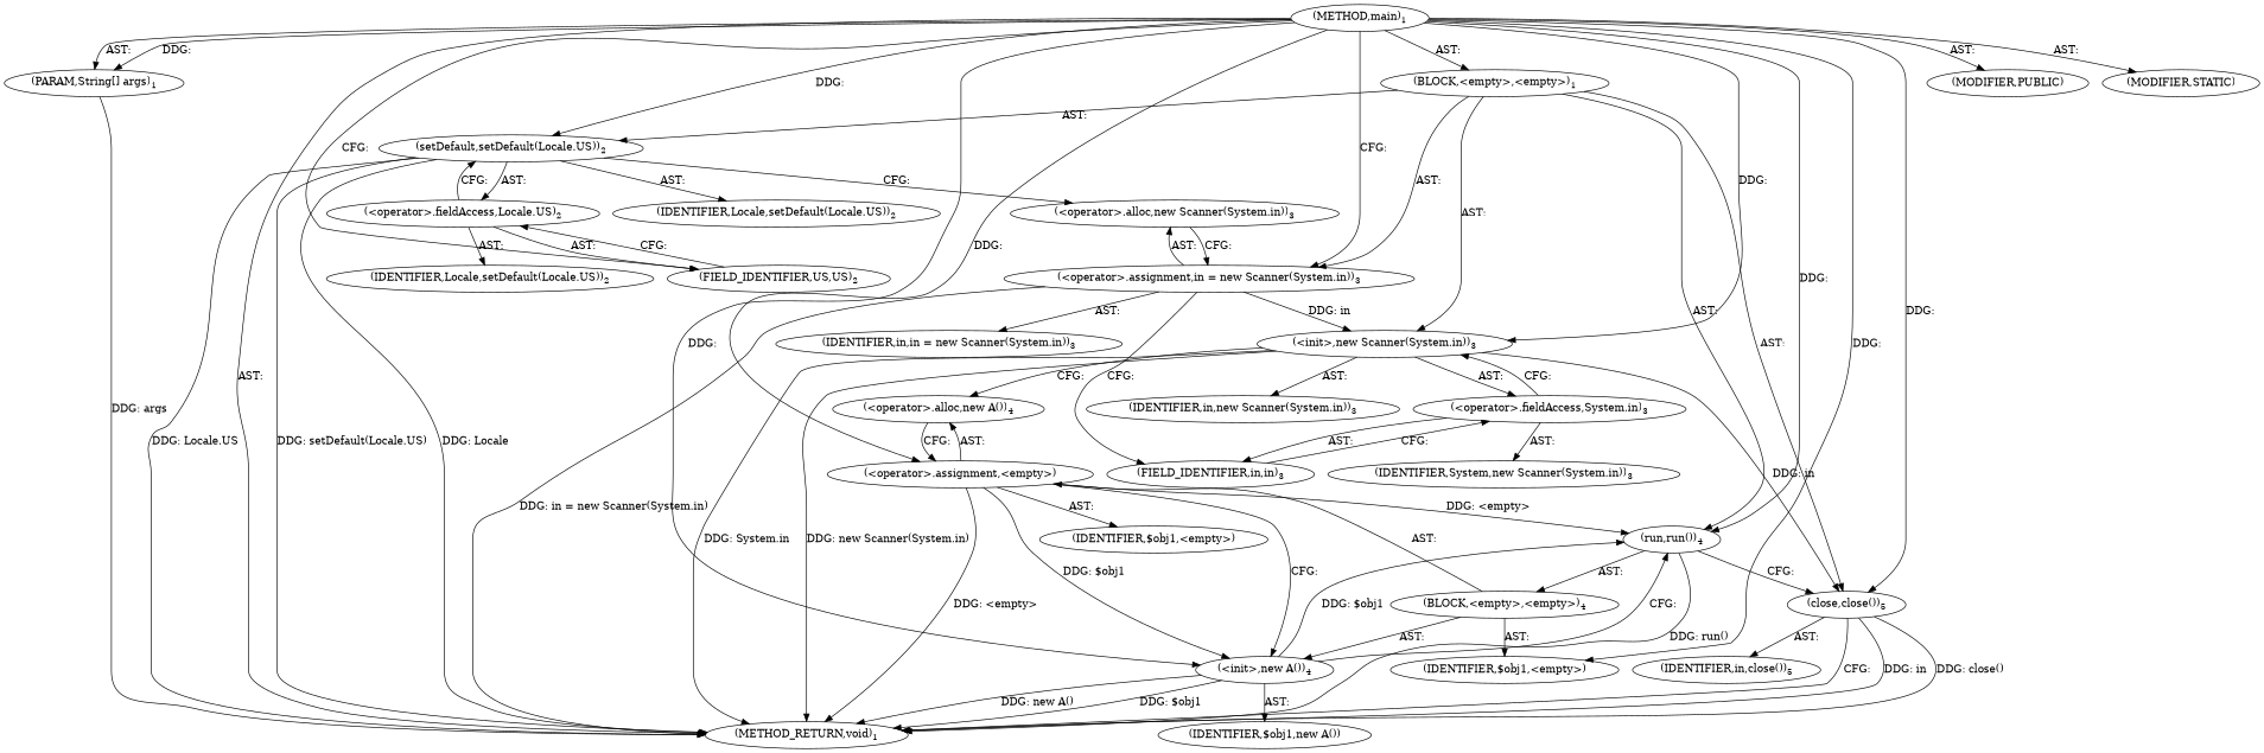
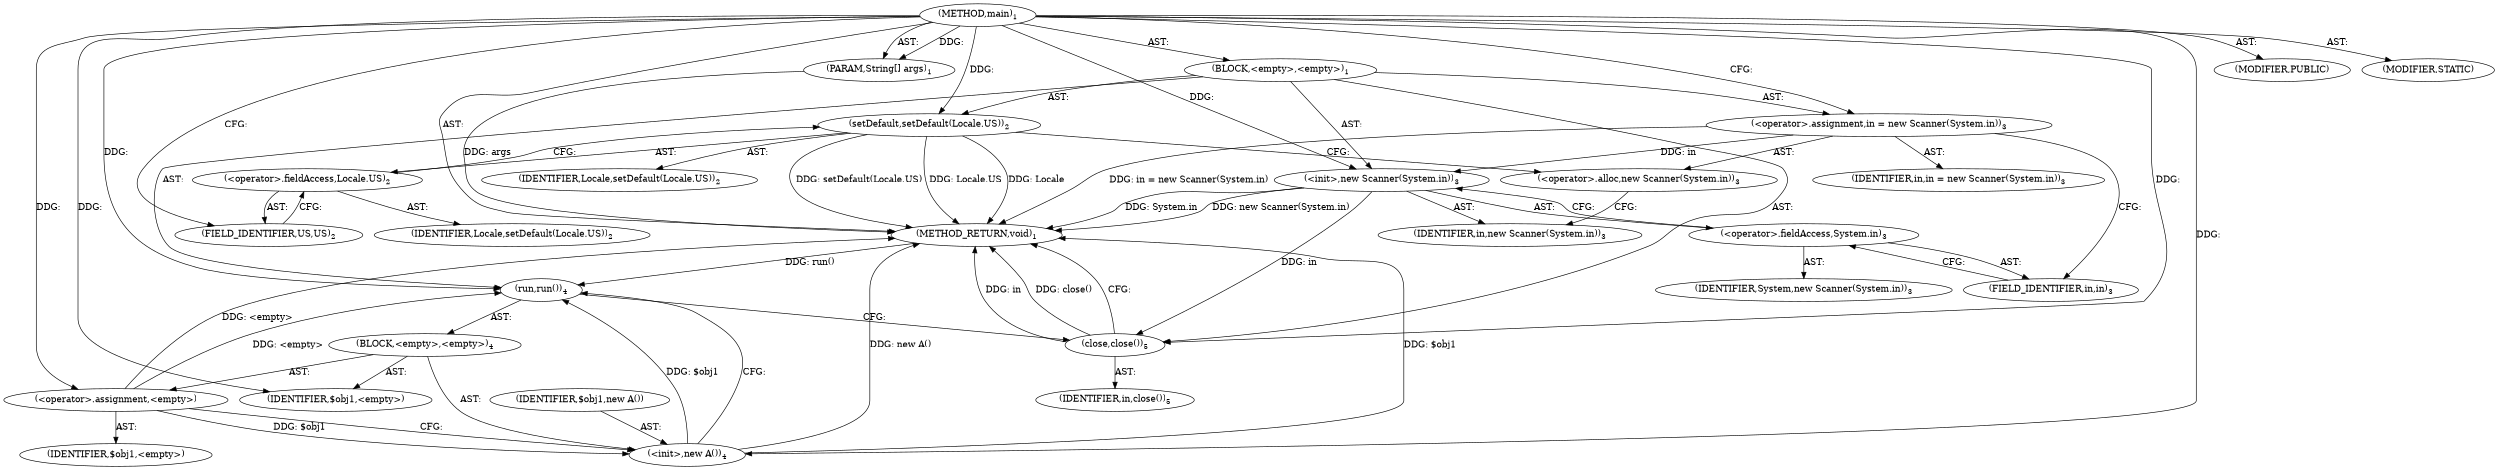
  digraph {
    n1 [label=<(METHOD,main)<SUB>1</SUB>>]
    n2 [label=<(PARAM,String[] args)<SUB>1</SUB>>]
    n3 [label=<(BLOCK,&lt;empty&gt;,&lt;empty&gt;)<SUB>1</SUB>>]
    n4 [label=<(setDefault,setDefault(Locale.US))<SUB>2</SUB>>]
    n5 [label=<(FIELD_IDENTIFIER,US,US)<SUB>2</SUB>>]
    n6 [label=<(&lt;operator&gt;.assignment,in = new Scanner(System.in))<SUB>3</SUB>>]
    n7 [label=<(&lt;init&gt;,new Scanner(System.in))<SUB>3</SUB>>]
    n8 [label=<(run,run())<SUB>4</SUB>>]
    n9 [label=<(&lt;operator&gt;.assignment,&lt;empty&gt;)>]
    n10 [label=<(&lt;init&gt;,new A())<SUB>4</SUB>>]
    n11 [label=<(IDENTIFIER,$obj1,&lt;empty&gt;)>]
    n12 [label=<(close,close())<SUB>5</SUB>>]
    n13 [label=<(MODIFIER,PUBLIC)>]
    n14 [label=<(MODIFIER,STATIC)>]
    n15 [label=<(METHOD_RETURN,void)<SUB>1</SUB>>]
    n16 [label=<(IDENTIFIER,Locale,setDefault(Locale.US))<SUB>2</SUB>>]
    n17 [label=<(&lt;operator&gt;.fieldAccess,Locale.US)<SUB>2</SUB>>]
    n18 [label=<(&lt;operator&gt;.alloc,new Scanner(System.in))<SUB>3</SUB>>]
    n19 [label=<(IDENTIFIER,in,in = new Scanner(System.in))<SUB>3</SUB>>]
    n20 [label=<(FIELD_IDENTIFIER,in,in)<SUB>3</SUB>>]
    n21 [label=<(IDENTIFIER,in,new Scanner(System.in))<SUB>3</SUB>>]
    n22 [label=<(&lt;operator&gt;.fieldAccess,System.in)<SUB>3</SUB>>]
-   n23 [label=<(&lt;operator&gt;.alloc,new A())<SUB>4</SUB>>]
    n24 [label=<(BLOCK,&lt;empty&gt;,&lt;empty&gt;)<SUB>4</SUB>>]
    n25 [label=<(IDENTIFIER,$obj1,&lt;empty&gt;)>]
    n26 [label=<(IDENTIFIER,$obj1,new A())>]
    n27 [label=<(IDENTIFIER,in,close())<SUB>5</SUB>>]
    n28 [label=<(IDENTIFIER,Locale,setDefault(Locale.US))<SUB>2</SUB>>]
    n29 [label=<(IDENTIFIER,System,new Scanner(System.in))<SUB>3</SUB>>]
    n1 -> n2 [label="AST: "]
    n1 -> n2 [label="DDG: "]
    n1 -> n3 [label="AST: "]
    n1 -> n4 [label="DDG: "]
    n1 -> n5 [label="CFG: "]
    n1 -> n6 [label="CFG: "]
    n1 -> n7 [label="DDG: "]
    n1 -> n8 [label="DDG: "]
    n1 -> n9 [label="DDG: "]
    n1 -> n10 [label="DDG: "]
    n1 -> n11 [label="DDG: "]
    n1 -> n12 [label="DDG: "]
    n1 -> n13 [label="AST: "]
    n1 -> n14 [label="AST: "]
    n1 -> n15 [label="AST: "]
    n2 -> n15 [label="DDG: args"]
    n3 -> n4 [label="AST: "]
    n3 -> n6 [label="AST: "]
    n3 -> n7 [label="AST: "]
    n3 -> n8 [label="AST: "]
    n3 -> n12 [label="AST: "]
    n4 -> n15 [label="DDG: Locale"]
    n4 -> n15 [label="DDG: Locale.US"]
    n4 -> n15 [label="DDG: setDefault(Locale.US)"]
    n4 -> n16 [label="AST: "]
    n4 -> n17 [label="AST: "]
    n4 -> n18 [label="CFG: "]
    n5 -> n17 [label="CFG: "]
    n6 -> n7 [label="DDG: in"]
    n6 -> n15 [label="DDG: in = new Scanner(System.in)"]
    n6 -> n18 [label="AST: "]
    n6 -> n19 [label="AST: "]
    n6 -> n20 [label="CFG: "]
    n7 -> n12 [label="DDG: in"]
    n7 -> n15 [label="DDG: System.in"]
    n7 -> n15 [label="DDG: new Scanner(System.in)"]
    n7 -> n21 [label="AST: "]
    n7 -> n22 [label="AST: "]
-   n7 -> n23 [label="CFG: "]
    n8 -> n12 [label="CFG: "]
-   n8 -> n15 [label="DDG: run()"]
+   n15 -> n8 [label="DDG: run()"]
    n8 -> n24 [label="AST: "]
    n9 -> n8 [label="DDG: &lt;empty&gt;"]
    n9 -> n10 [label="CFG: "]
    n9 -> n10 [label="DDG: $obj1"]
    n9 -> n15 [label="DDG: &lt;empty&gt;"]
-   n9 -> n23 [label="AST: "]
    n9 -> n25 [label="AST: "]
    n10 -> n8 [label="CFG: "]
    n10 -> n8 [label="DDG: $obj1"]
    n10 -> n15 [label="DDG: $obj1"]
    n10 -> n15 [label="DDG: new A()"]
-   n10 -> n26 [label="AST: "]
+   n26 -> n10 [label="AST: "]
    n12 -> n15 [label="CFG: "]
    n12 -> n15 [label="DDG: in"]
    n12 -> n15 [label="DDG: close()"]
    n12 -> n27 [label="AST: "]
    n17 -> n4 [label="CFG: "]
    n17 -> n5 [label="AST: "]
    n17 -> n28 [label="AST: "]
-   n18 -> n6 [label="CFG: "]
+   n18 -> n21 [label="CFG: "]
    n20 -> n22 [label="CFG: "]
    n22 -> n7 [label="CFG: "]
    n22 -> n20 [label="AST: "]
    n22 -> n29 [label="AST: "]
-   n23 -> n9 [label="CFG: "]
    n24 -> n9 [label="AST: "]
    n24 -> n10 [label="AST: "]
    n24 -> n11 [label="AST: "]
  }
